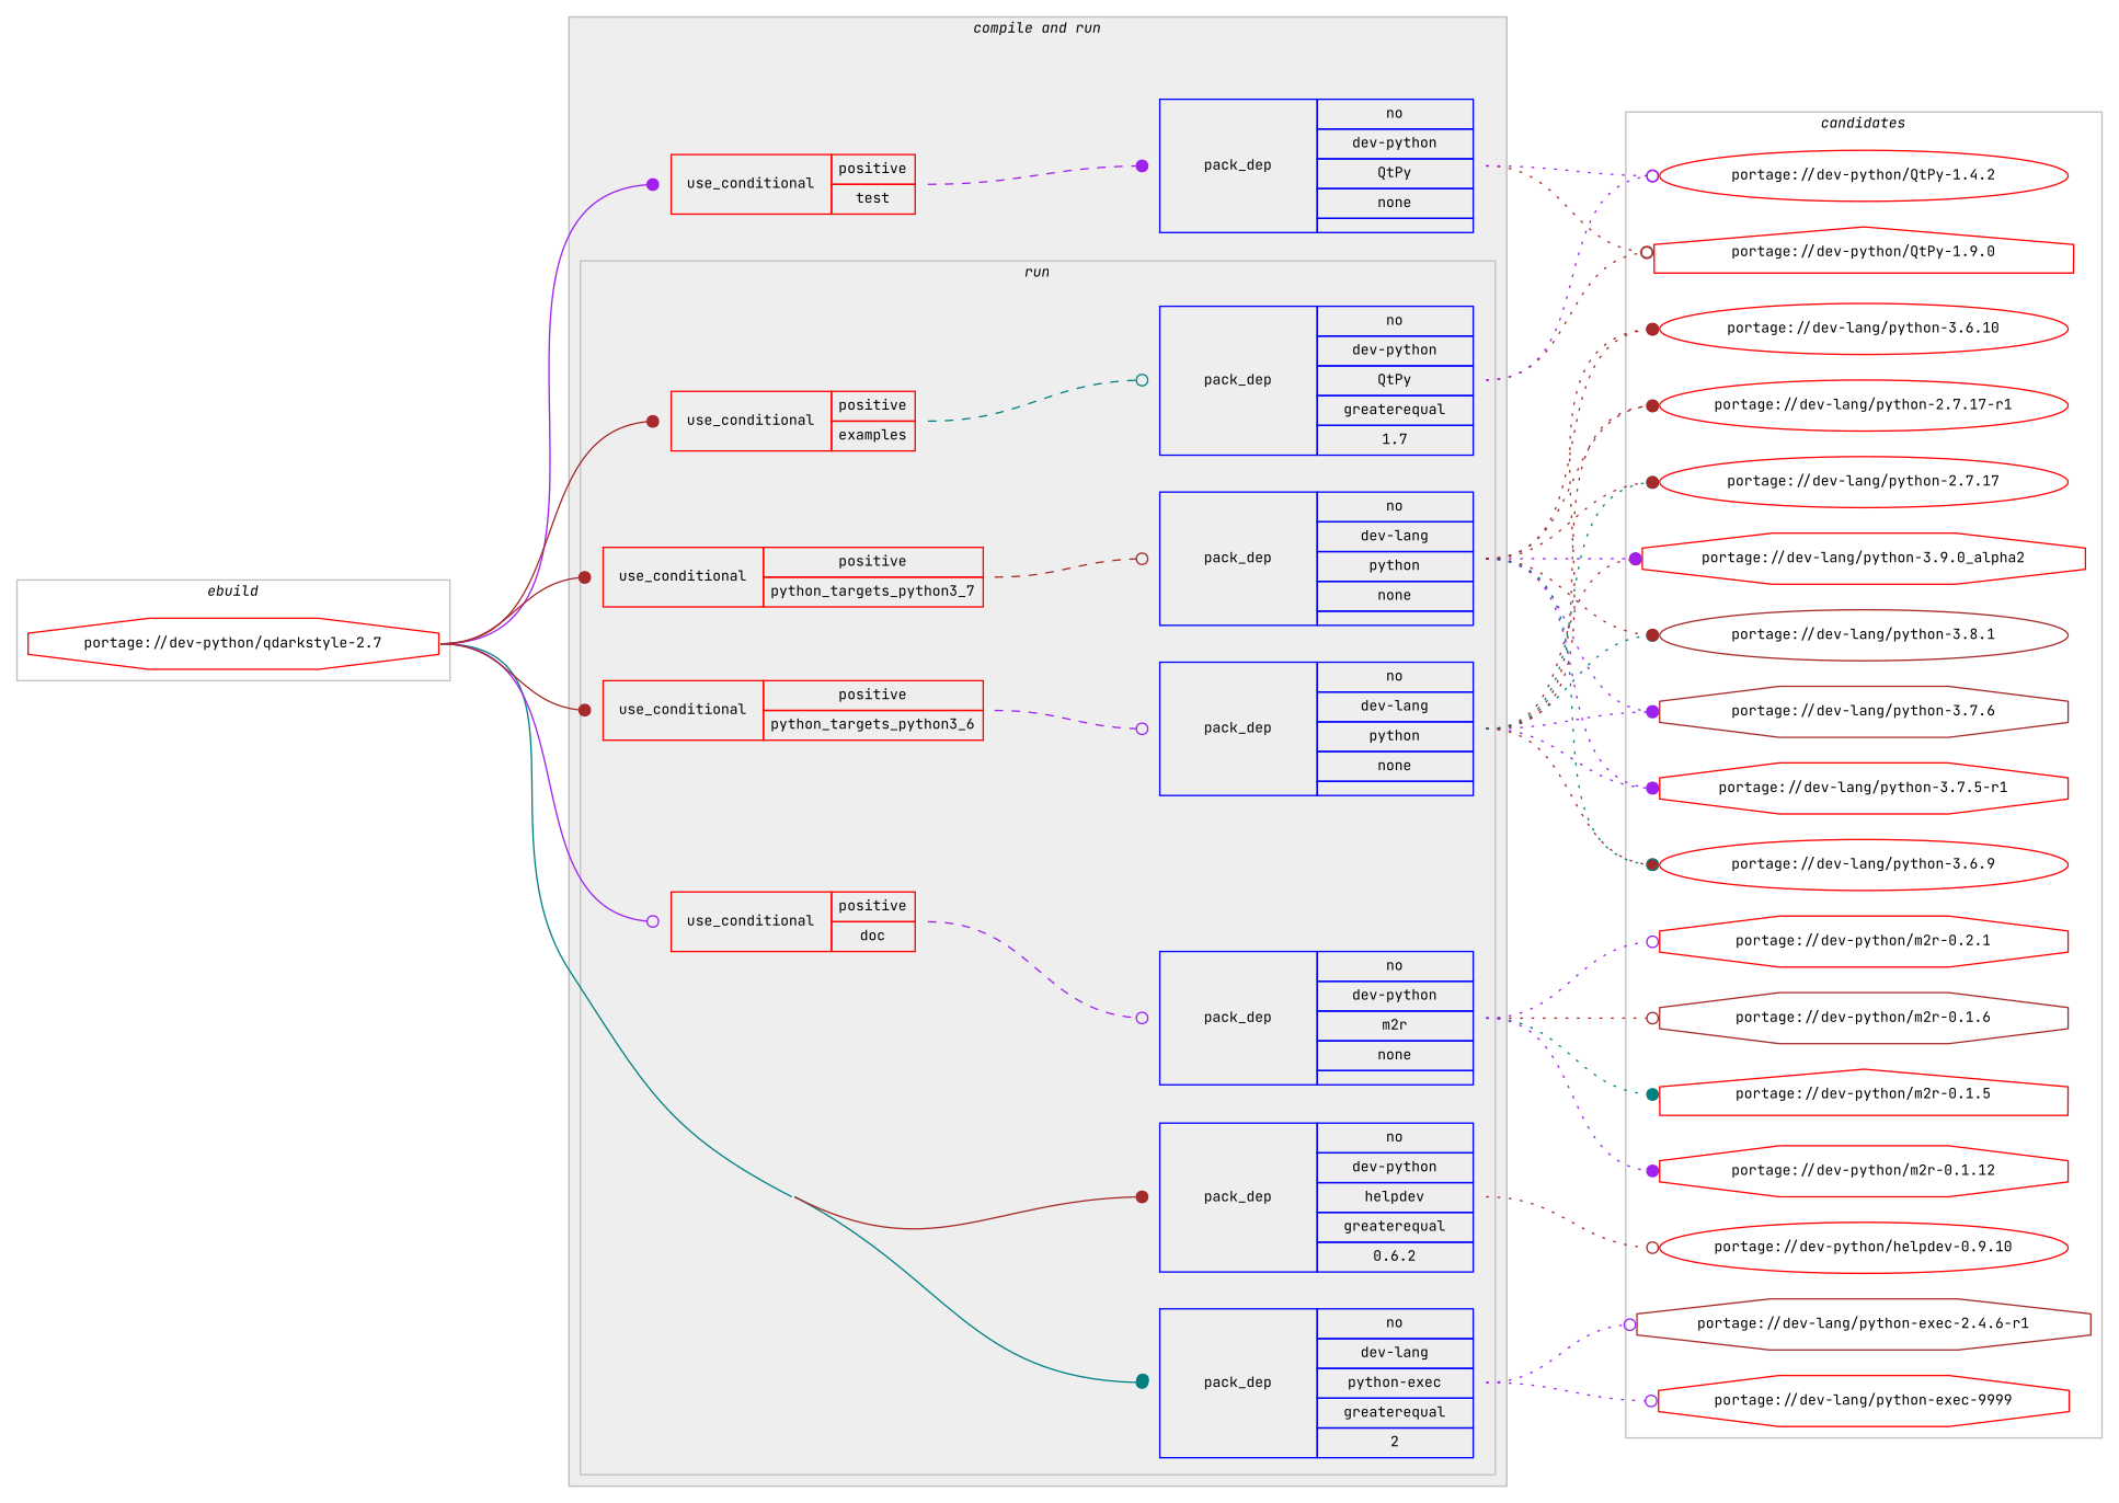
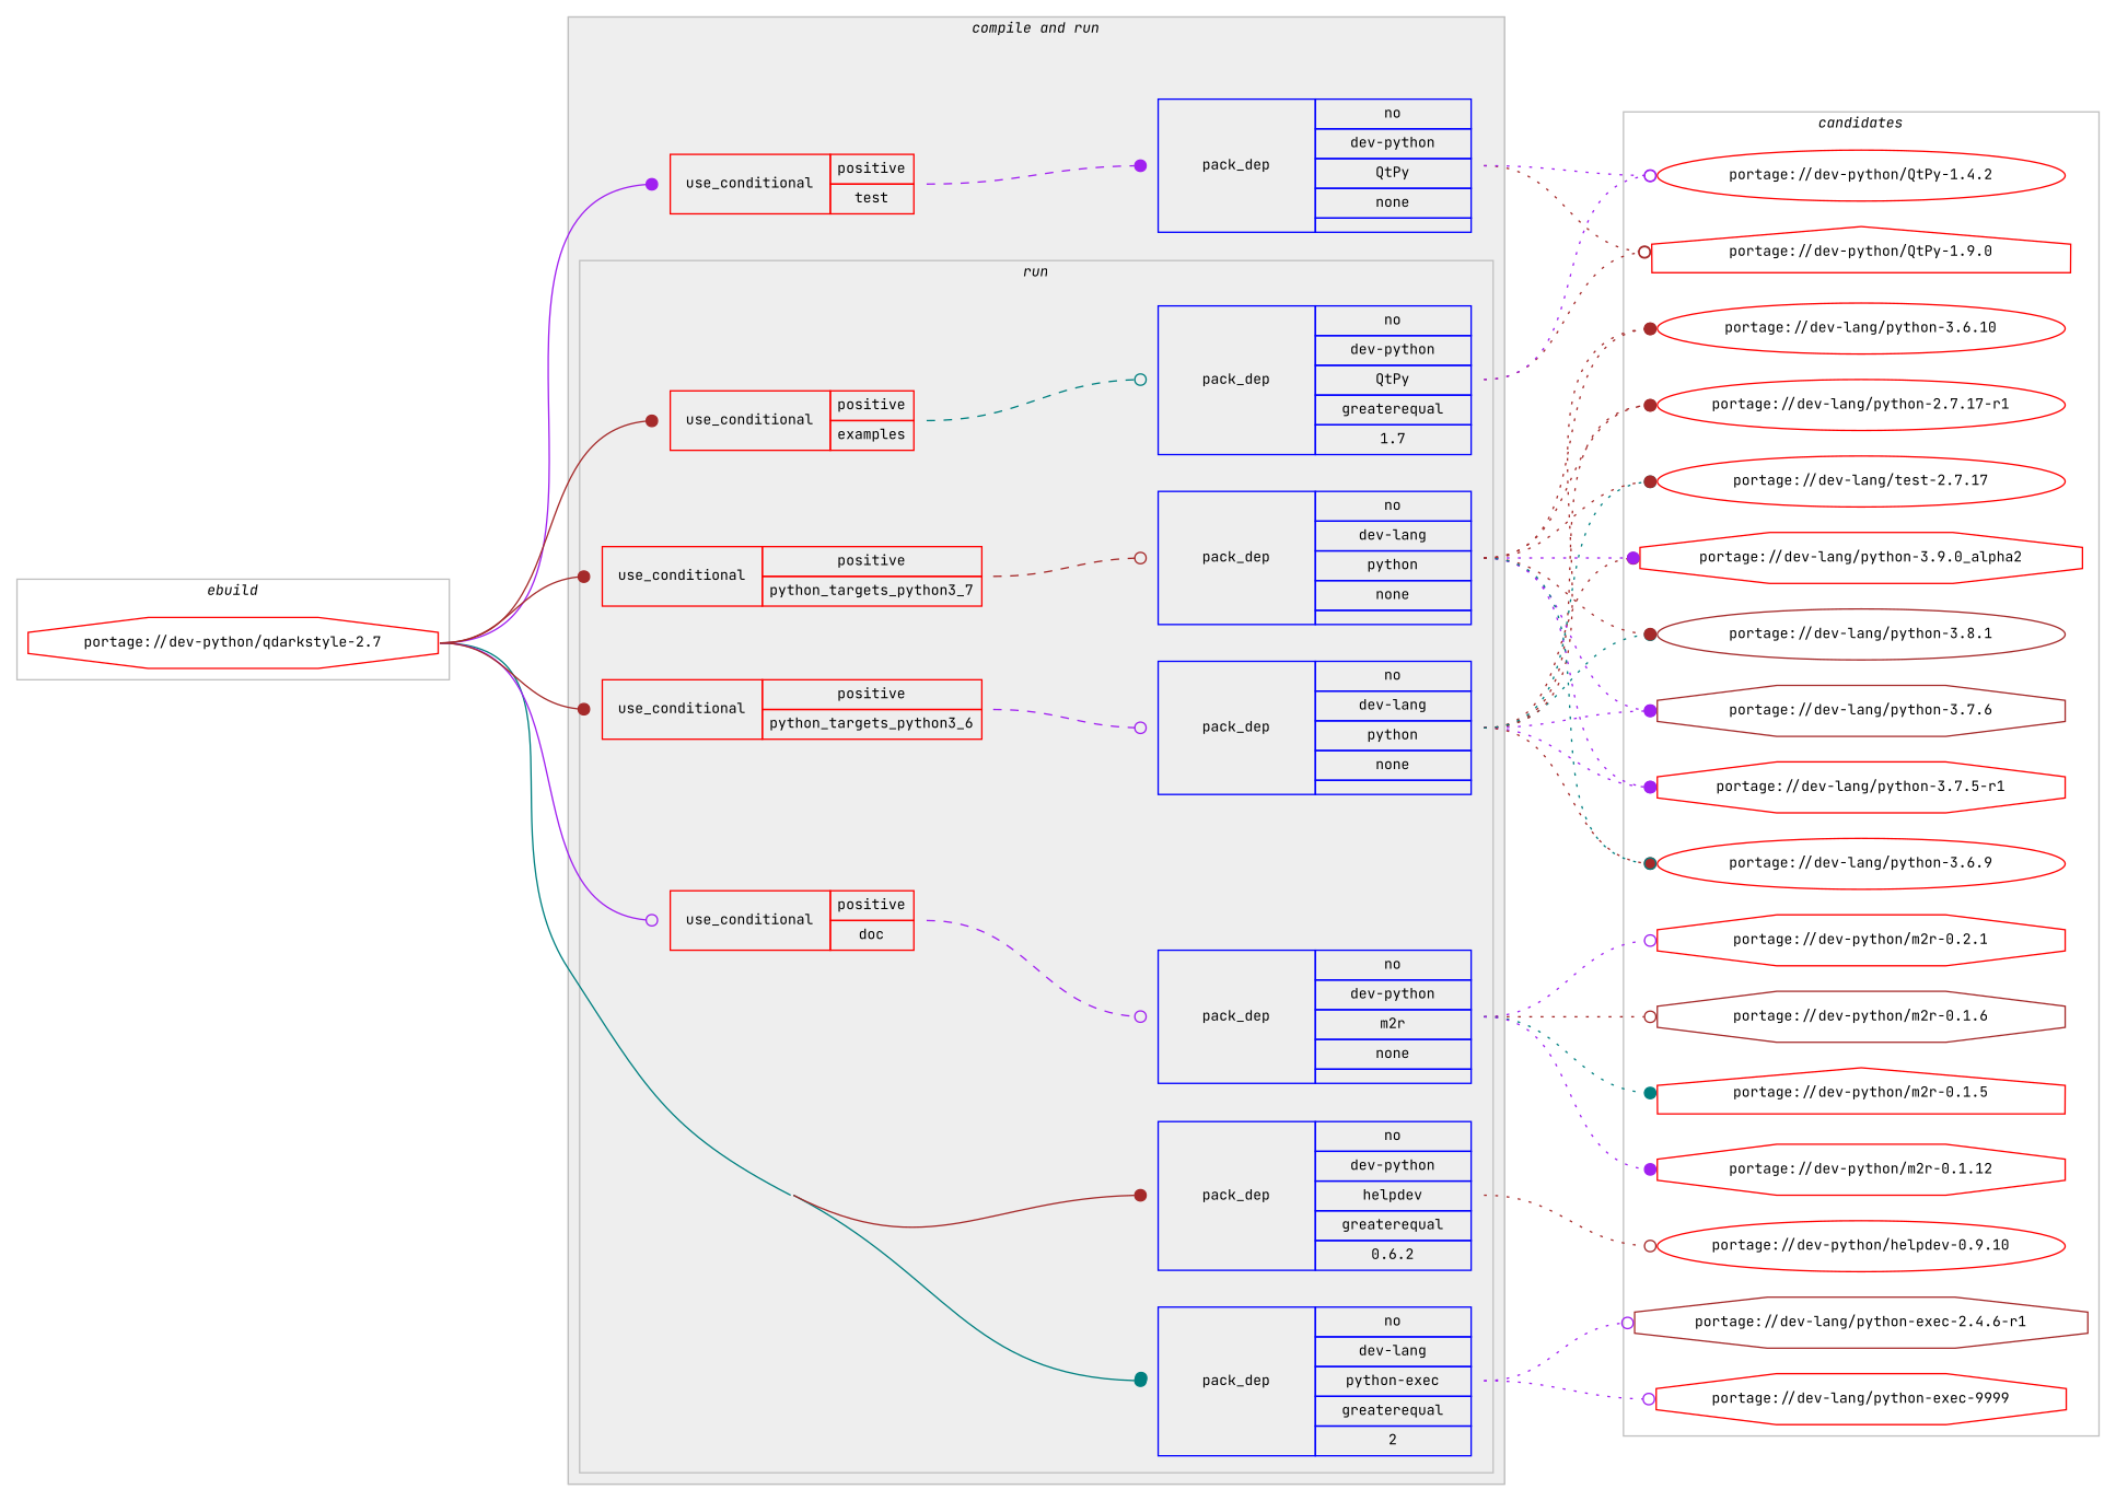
  digraph {
    compound=true
    concentrate=true
    fontname="JetBrains Mono"
    fontsize=10
    newrank=true
    rankdir=LR
    ranksep=1.5
    node [color=red fontname="JetBrains Mono" fontsize=10 shape=none]
    edge [arrowhead=dot color=brown fontname="JetBrains Mono" headport=w style=dotted tailport=e weight=100]
    n1 [label="portage://dev-python/qdarkstyle-2.7" shape=octagon width=4]
    n2 [color=blue label=<<TABLE BORDER="0" CELLBORDER="1" CELLSPACING="0" CELLPADDING="4" WIDTH="220"><TR><TD ROWSPAN="6" CELLPADDING="30">pack_dep</TD></TR><TR><TD WIDTH="110">no</TD></TR><TR><TD>dev-python</TD></TR><TR><TD>QtPy</TD></TR><TR><TD>none</TD></TR><TR><TD></TD></TR></TABLE>>]
    n3 [label=<<TABLE BORDER="0" CELLBORDER="1" CELLSPACING="0" CELLPADDING="4"><TR><TD ROWSPAN="3" CELLPADDING="10">use_conditional</TD></TR><TR><TD>positive</TD></TR><TR><TD>test</TD></TR></TABLE>>]
    n4 [color=blue label=<<TABLE BORDER="0" CELLBORDER="1" CELLSPACING="0" CELLPADDING="4" WIDTH="220"><TR><TD ROWSPAN="6" CELLPADDING="30">pack_dep</TD></TR><TR><TD WIDTH="110">no</TD></TR><TR><TD>dev-lang</TD></TR><TR><TD>python-exec</TD></TR><TR><TD>greaterequal</TD></TR><TR><TD>2</TD></TR></TABLE>>]
    n5 [color=blue label=<<TABLE BORDER="0" CELLBORDER="1" CELLSPACING="0" CELLPADDING="4" WIDTH="220"><TR><TD ROWSPAN="6" CELLPADDING="30">pack_dep</TD></TR><TR><TD WIDTH="110">no</TD></TR><TR><TD>dev-python</TD></TR><TR><TD>m2r</TD></TR><TR><TD>none</TD></TR><TR><TD></TD></TR></TABLE>>]
    n6 [label=<<TABLE BORDER="0" CELLBORDER="1" CELLSPACING="0" CELLPADDING="4"><TR><TD ROWSPAN="3" CELLPADDING="10">use_conditional</TD></TR><TR><TD>positive</TD></TR><TR><TD>doc</TD></TR></TABLE>>]
    n7 [color=blue label=<<TABLE BORDER="0" CELLBORDER="1" CELLSPACING="0" CELLPADDING="4" WIDTH="220"><TR><TD ROWSPAN="6" CELLPADDING="30">pack_dep</TD></TR><TR><TD WIDTH="110">no</TD></TR><TR><TD>dev-python</TD></TR><TR><TD>QtPy</TD></TR><TR><TD>greaterequal</TD></TR><TR><TD>1.7</TD></TR></TABLE>>]
    n8 [label=<<TABLE BORDER="0" CELLBORDER="1" CELLSPACING="0" CELLPADDING="4"><TR><TD ROWSPAN="3" CELLPADDING="10">use_conditional</TD></TR><TR><TD>positive</TD></TR><TR><TD>examples</TD></TR></TABLE>>]
    n9 [color=blue label=<<TABLE BORDER="0" CELLBORDER="1" CELLSPACING="0" CELLPADDING="4" WIDTH="220"><TR><TD ROWSPAN="6" CELLPADDING="30">pack_dep</TD></TR><TR><TD WIDTH="110">no</TD></TR><TR><TD>dev-lang</TD></TR><TR><TD>python</TD></TR><TR><TD>none</TD></TR><TR><TD></TD></TR></TABLE>>]
    n10 [label=<<TABLE BORDER="0" CELLBORDER="1" CELLSPACING="0" CELLPADDING="4"><TR><TD ROWSPAN="3" CELLPADDING="10">use_conditional</TD></TR><TR><TD>positive</TD></TR><TR><TD>python_targets_python3_6</TD></TR></TABLE>>]
    n11 [color=blue label=<<TABLE BORDER="0" CELLBORDER="1" CELLSPACING="0" CELLPADDING="4" WIDTH="220"><TR><TD ROWSPAN="6" CELLPADDING="30">pack_dep</TD></TR><TR><TD WIDTH="110">no</TD></TR><TR><TD>dev-lang</TD></TR><TR><TD>python</TD></TR><TR><TD>none</TD></TR><TR><TD></TD></TR></TABLE>>]
    n12 [label=<<TABLE BORDER="0" CELLBORDER="1" CELLSPACING="0" CELLPADDING="4"><TR><TD ROWSPAN="3" CELLPADDING="10">use_conditional</TD></TR><TR><TD>positive</TD></TR><TR><TD>python_targets_python3_7</TD></TR></TABLE>>]
    n13 [color=blue label=<<TABLE BORDER="0" CELLBORDER="1" CELLSPACING="0" CELLPADDING="4" WIDTH="220"><TR><TD ROWSPAN="6" CELLPADDING="30">pack_dep</TD></TR><TR><TD WIDTH="110">no</TD></TR><TR><TD>dev-python</TD></TR><TR><TD>helpdev</TD></TR><TR><TD>greaterequal</TD></TR><TR><TD>0.6.2</TD></TR></TABLE>>]
    n14 [label="portage://dev-python/QtPy-1.9.0" shape=house width=4]
    n15 [label="portage://dev-python/QtPy-1.4.2" shape=ellipse width=4]
    n16 [label="portage://dev-python/m2r-0.2.1" shape=octagon width=4]
    n17 [color=brown label="portage://dev-python/m2r-0.1.6" shape=octagon width=4]
    n18 [label="portage://dev-python/m2r-0.1.5" shape=house width=4]
    n19 [label="portage://dev-python/m2r-0.1.12" shape=octagon width=4]
    n20 [label="portage://dev-lang/python-3.9.0_alpha2" shape=octagon width=4]
    n21 [color=brown label="portage://dev-lang/python-3.8.1" shape=ellipse width=4]
    n22 [color=brown label="portage://dev-lang/python-3.7.6" shape=octagon width=4]
    n23 [label="portage://dev-lang/python-3.7.5-r1" shape=octagon width=4]
    n24 [label="portage://dev-lang/python-3.6.9" shape=ellipse width=4]
    n25 [label="portage://dev-lang/python-3.6.10" shape=ellipse width=4]
    n26 [label="portage://dev-lang/python-2.7.17-r1" shape=ellipse width=4]
-   n27 [label="portage://dev-lang/python-2.7.17" shape=ellipse width=4]
+   n27 [label="portage://dev-lang/test-2.7.17" shape=ellipse width=4]
    n28 [label="portage://dev-lang/python-exec-9999" shape=octagon width=4]
    n29 [color=brown label="portage://dev-lang/python-exec-2.4.6-r1" shape=octagon width=4]
    n30 [label="portage://dev-python/helpdev-0.9.10" shape=ellipse width=4]
    subgraph cluster_1 {
      color=gray
      label=<<i>ebuild</i>>
      n1
    }
    subgraph cluster_2 {
      color=gray
      label=<<i>dependencies</i>>
      subgraph cluster_3 {
        color=gray
        fillcolor="#eeeeee"
        label=<<i>compile</i>>
        style=filled
        subgraph sub_4 {
          color=gray
          fillcolor="#eeeeee"
          label=<<i>compile</i>>
          style=filled
          n3
          subgraph sub_5 {
            color=gray
            fillcolor="#eeeeee"
            label=<<i>compile</i>>
            style=filled
            n2
          }
        }
      }
      subgraph cluster_6 {
        color=gray
        fillcolor="#eeeeee"
        label=<<i>compile and run</i>>
        style=filled
      }
      subgraph cluster_7 {
        color=gray
        fillcolor="#eeeeee"
        label=<<i>run</i>>
        style=filled
        subgraph sub_8 {
          color=gray
          fillcolor="#eeeeee"
          label=<<i>run</i>>
          style=filled
          n4
        }
        subgraph sub_9 {
          color=gray
          fillcolor="#eeeeee"
          label=<<i>run</i>>
          style=filled
          n6
          subgraph sub_10 {
            color=gray
            fillcolor="#eeeeee"
            label=<<i>run</i>>
            style=filled
            n5
          }
        }
        subgraph sub_11 {
          color=gray
          fillcolor="#eeeeee"
          label=<<i>run</i>>
          style=filled
          n8
          subgraph sub_12 {
            color=gray
            fillcolor="#eeeeee"
            label=<<i>run</i>>
            style=filled
            n7
          }
        }
        subgraph sub_13 {
          color=gray
          fillcolor="#eeeeee"
          label=<<i>run</i>>
          style=filled
          n10
          subgraph sub_14 {
            color=gray
            fillcolor="#eeeeee"
            label=<<i>run</i>>
            style=filled
            n9
          }
        }
        subgraph sub_15 {
          color=gray
          fillcolor="#eeeeee"
          label=<<i>run</i>>
          style=filled
          n12
          subgraph sub_16 {
            color=gray
            fillcolor="#eeeeee"
            label=<<i>run</i>>
            style=filled
            n11
          }
        }
        subgraph sub_17 {
          color=gray
          fillcolor="#eeeeee"
          label=<<i>run</i>>
          style=filled
          n13
        }
      }
    }
    subgraph cluster_18 {
      color=gray
      label=<<i>candidates</i>>
      rank=same
      subgraph sub_19 {
        color=black
        label=<<i>candidates</i>>
        nodesep=1
        rank=same
        n14
        n15
      }
      subgraph sub_20 {
        color=black
        label=<<i>candidates</i>>
        nodesep=1
        rank=same
        n16
        n17
        n18
        n19
      }
      subgraph sub_21 {
        color=black
        label=<<i>candidates</i>>
        nodesep=1
        rank=same
        n14
        n15
      }
      subgraph sub_22 {
        color=black
        label=<<i>candidates</i>>
        nodesep=1
        rank=same
        n20
        n21
        n22
        n23
        n24
        n25
        n26
        n27
      }
      subgraph sub_23 {
        color=black
        label=<<i>candidates</i>>
        nodesep=1
        rank=same
        n20
        n21
        n22
        n23
        n24
        n25
        n26
        n27
      }
      subgraph sub_24 {
        color=black
        label=<<i>candidates</i>>
        nodesep=1
        rank=same
        n28
        n29
      }
      subgraph sub_25 {
        color=black
        label=<<i>candidates</i>>
        nodesep=1
        rank=same
        n30
      }
    }
    n1 -> n3 [color=purple style=solid weight=20]
    n1 -> n4 [color=teal style=solid weight=20]
    n1 -> n6 [arrowhead=odot color=purple style=solid weight=20]
    n1 -> n8 [style=solid weight=20]
    n1 -> n10 [style=solid weight=20]
    n1 -> n12 [style=solid weight=20]
    n1 -> n13 [style=solid weight=20]
    n2 -> n14 [arrowhead=odot]
    n2 -> n15 [arrowhead=odot color=purple]
    n3 -> n2 [color=purple style=dashed weight=20]
    n4 -> n28 [arrowhead=odot color=purple]
    n4 -> n29 [arrowhead=odot color=purple]
    n5 -> n16 [arrowhead=odot color=purple]
    n5 -> n17 [arrowhead=odot]
    n5 -> n18 [color=teal]
    n5 -> n19 [color=purple]
    n6 -> n5 [arrowhead=odot color=purple style=dashed weight=20]
    n7 -> n14 [arrowhead=odot]
    n7 -> n15 [arrowhead=odot color=purple]
    n8 -> n7 [arrowhead=odot color=teal style=dashed weight=20]
    n9 -> n20 [arrowhead=odot]
    n9 -> n21 [color=teal]
    n9 -> n22 [color=purple]
    n9 -> n23 [arrowhead=odot color=purple]
    n9 -> n24
    n9 -> n25 [arrowhead=odot]
    n9 -> n26
    n9 -> n27 [color=teal]
    n10 -> n9 [arrowhead=odot color=purple style=dashed weight=20]
    n11 -> n20 [color=purple]
    n11 -> n21
    n11 -> n22 [color=purple]
    n11 -> n23 [color=purple]
    n11 -> n24 [arrowhead=odot color=teal]
    n11 -> n25
    n11 -> n26 [arrowhead=odot]
    n11 -> n27
    n12 -> n11 [arrowhead=odot style=dashed weight=20]
    n13 -> n30 [arrowhead=odot]
  }
